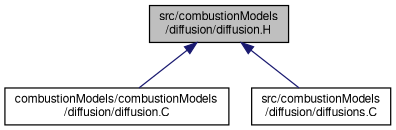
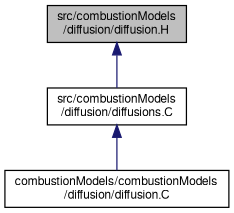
  digraph {
    node [color=black fontname=FreeSans fontsize=10 shape=record]
    edge [color=midnightblue dir=back fontname=FreeSans fontsize=10 labelfontname=FreeSans labelfontsize=10 style=solid]
    n1 [fillcolor=grey75 fontcolor=black height=0.2 label="src/combustionModels\l/diffusion/diffusion.H" style=filled width=0.4]
    n2 [height=0.2 label="combustionModels/combustionModels\l/diffusion/diffusion.C" width=0.4]
    n3 [height=0.2 label="src/combustionModels\l/diffusion/diffusions.C" width=0.4]
-   n1 -> n2
+   n3 -> n2
    n1 -> n3
  }
